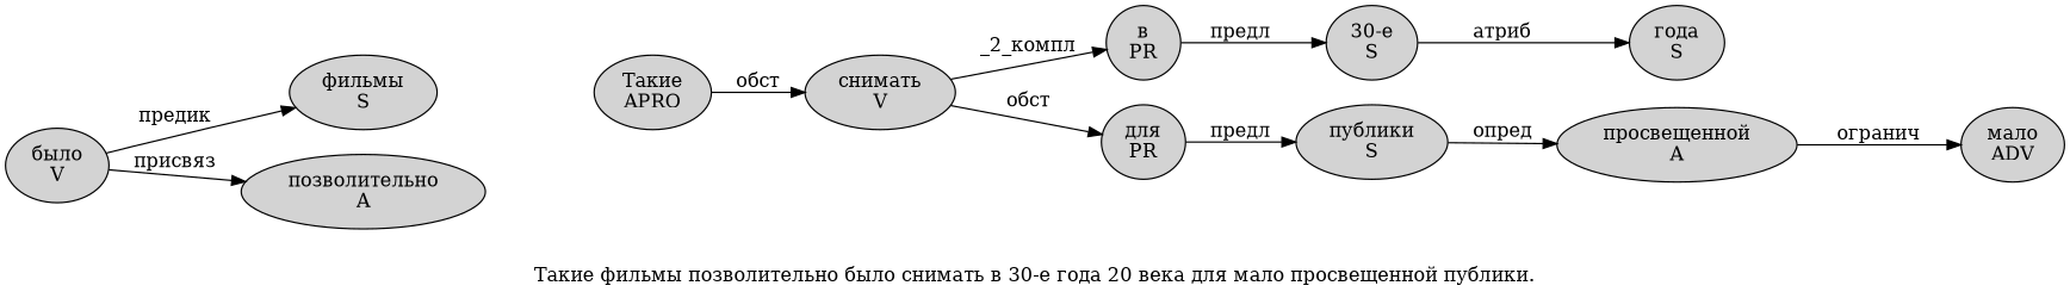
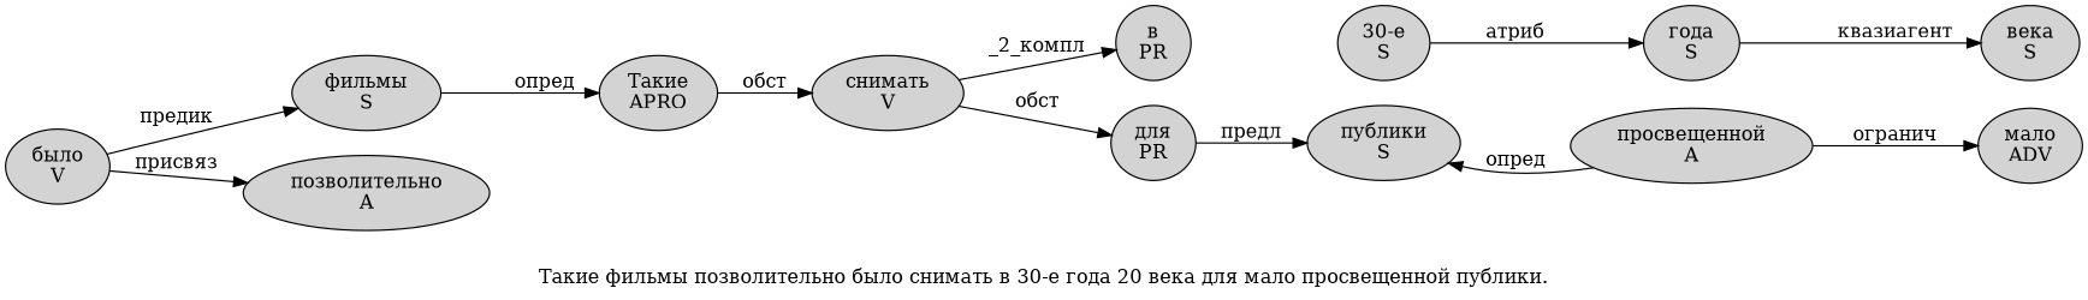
  digraph {
    label="Такие фильмы позволительно было снимать в 30-е года 20 века для мало просвещенной публики."
    rankdir=LR
    node [fillcolor=lightgray penwidth=1 shape=ellipse style=filled]
    n1 [label="Такие\nAPRO"]
    n2 [label="снимать\nV"]
    n3 [label="фильмы\nS"]
    n4 [label="позволительно\nA"]
    n5 [label="было\nV"]
    n6 [label="в\nPR"]
    n7 [label="для\nPR"]
    n8 [label="30-е\nS"]
    n9 [label="публики\nS"]
    n10 [label="года\nS"]
+   n11 [label="века\nS"]
    n12 [label="просвещенной\nA"]
    n13 [label="мало\nADV"]
    n1 -> n2 [label="обст"]
    n2 -> n6 [label="_2_компл"]
    n2 -> n7 [label="обст"]
+   n3 -> n1 [label="опред"]
    n5 -> n3 [label="предик"]
    n5 -> n4 [label="присвяз"]
-   n6 -> n8 [label="предл"]
    n7 -> n9 [label="предл"]
    n8 -> n10 [label="атриб"]
-   n9 -> n12 [label="опред"]
+   n12 -> n9 [label="опред"]
+   n10 -> n11 [label="квазиагент"]
    n12 -> n13 [label="огранич"]
  }
